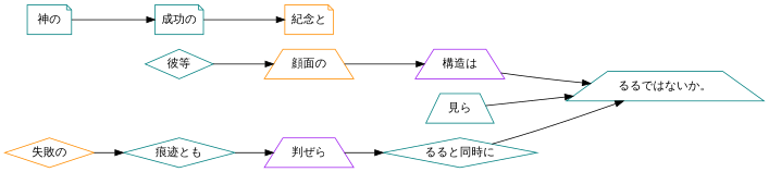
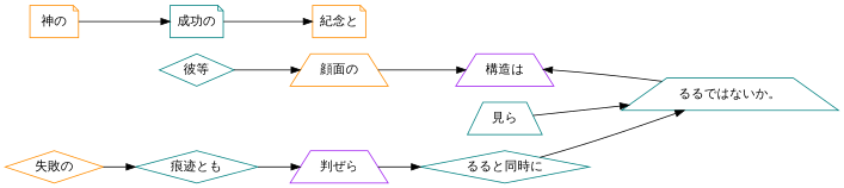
  digraph {
    rankdir=LR
    node [color=teal shape=trapezium]
    n1 [label="彼等" shape=diamond]
    n2 [color=darkorange label="顔面の"]
    n3 [color=purple label="構造は"]
    n4 [label="るるではないか。"]
-   n5 [label="神の" shape=note]
+   n5 [color=darkorange label="神の" shape=note]
    n6 [label="成功の" shape=note]
    n7 [color=darkorange label="紀念と" shape=note]
    n8 [label="見ら"]
    n9 [label="るると同時に" shape=diamond]
    n10 [color=darkorange label="失敗の" shape=diamond]
    n11 [label="痕迹とも" shape=diamond]
    n12 [color=purple label="判ぜら"]
    n1 -> n2
    n2 -> n3
-   n3 -> n4
+   n4 -> n3
    n5 -> n6
    n6 -> n7
    n8 -> n4
    n9 -> n4
    n10 -> n11
    n11 -> n12
    n12 -> n9
  }
